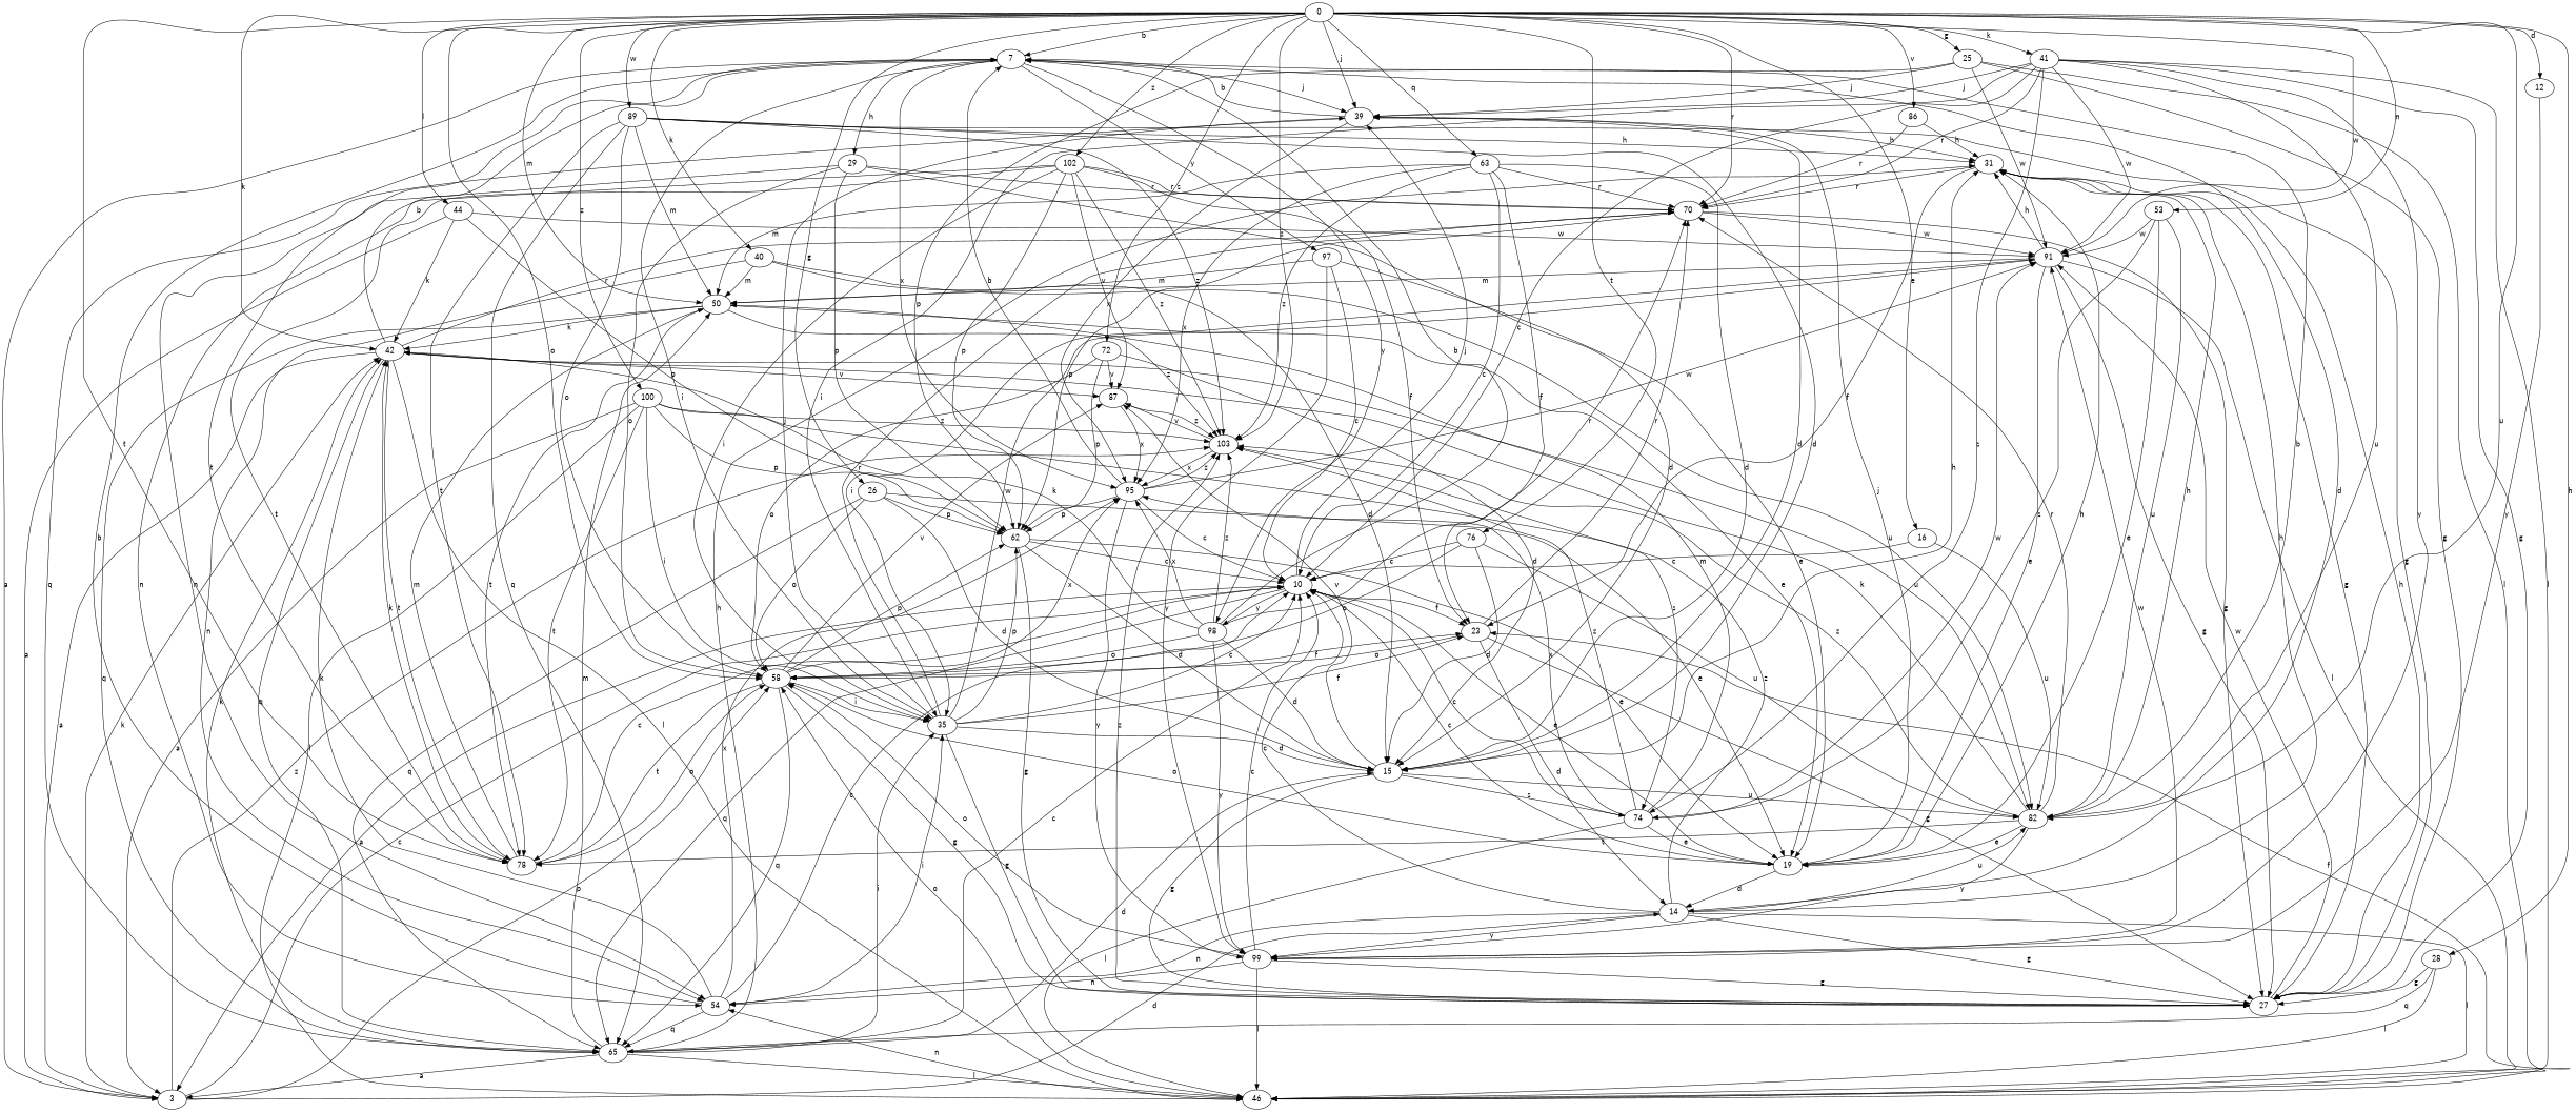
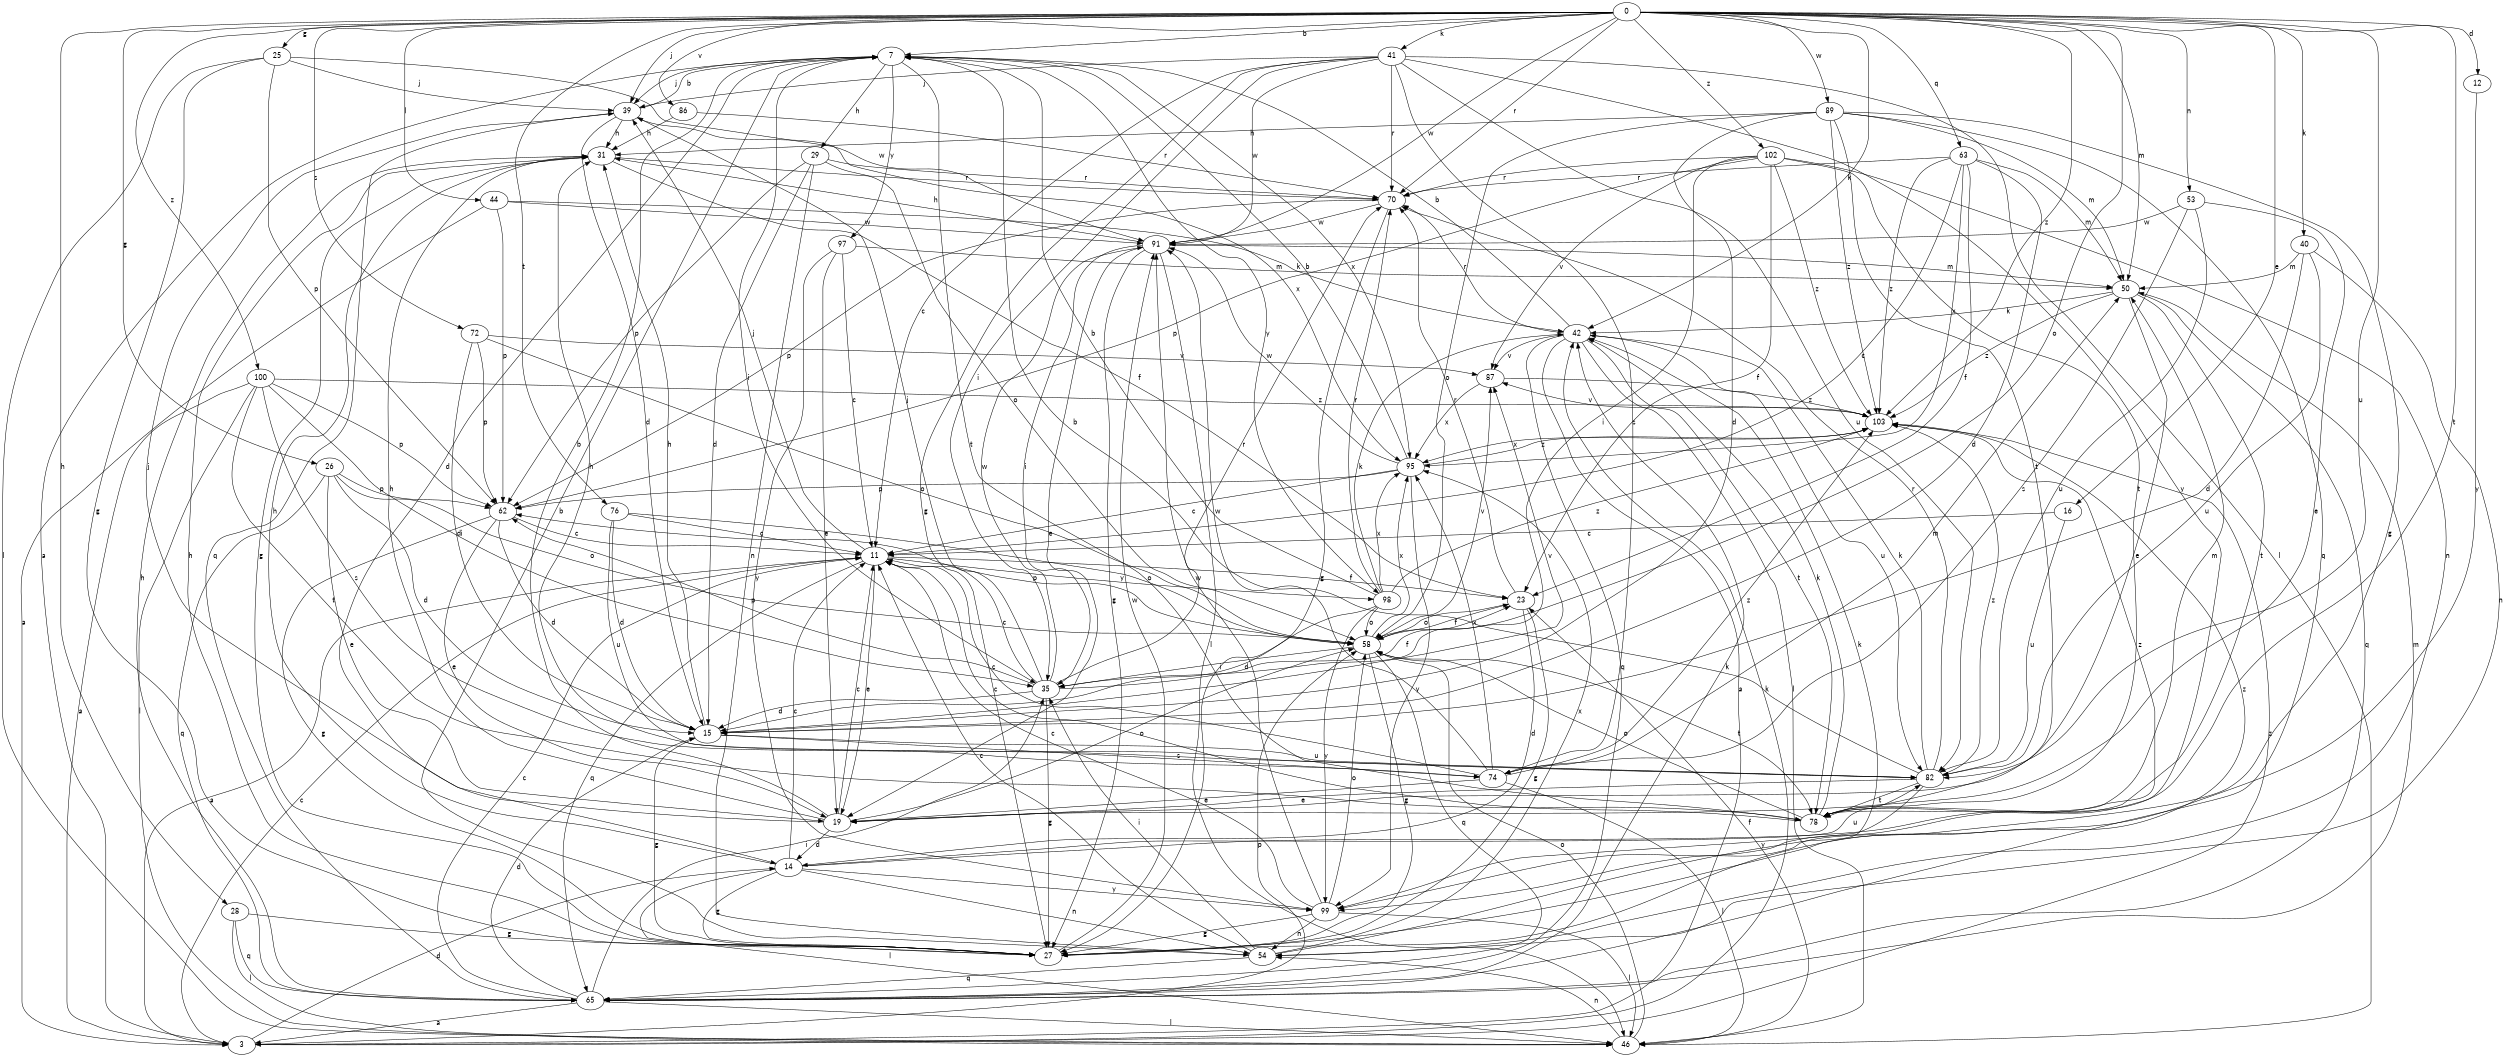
  strict digraph {
    fontname=Lato
    node [fontname=Lato]
    edge [fontname=Lato]
    0
    7
    12
    16
    25
    26
    28
    39
    40
    41
    42
    44
    50
    53
    58
    63
    70
    72
    76
    78
    82
    86
    89
    91
    100
    102
    103
    3
    14
    29
    35
    95
    97
    98
    99
-   11 [label=10]
+   11
    62
    27
    46
    19
    65
    15
    31
    54
    74
    87
    23
    0 -> 7 [label=b]
    0 -> 12 [label=d]
    0 -> 16 [label=e]
    0 -> 25 [label=g]
    0 -> 26 [label=g]
    0 -> 28 [label=h]
    0 -> 39 [label=j]
    0 -> 40 [label=k]
    0 -> 41 [label=k]
    0 -> 42 [label=k]
    0 -> 44 [label=l]
    0 -> 50 [label=m]
    0 -> 53 [label=n]
    0 -> 58 [label=o]
    0 -> 63 [label=q]
    0 -> 70 [label=r]
    0 -> 72 [label=s]
    0 -> 76 [label=t]
    0 -> 78 [label=t]
    0 -> 82 [label=u]
    0 -> 86 [label=v]
    0 -> 89 [label=w]
    0 -> 91 [label=w]
    0 -> 100 [label=z]
    0 -> 102 [label=z]
    0 -> 103 [label=z]
    7 -> 39 [label=j]
    7 -> 78 [label=t]
    7 -> 3 [label=a]
    7 -> 14 [label=d]
    7 -> 29 [label=h]
    7 -> 35 [label=i]
    7 -> 95 [label=x]
    7 -> 97 [label=y]
    7 -> 98 [label=y]
    12 -> 99 [label=y]
    16 -> 82 [label=u]
    16 -> 11 [label=c]
    25 -> 39 [label=j]
    25 -> 91 [label=w]
    25 -> 62 [label=p]
    25 -> 27 [label=g]
    25 -> 46 [label=l]
    26 -> 58 [label=o]
    26 -> 62 [label=p]
    26 -> 19 [label=e]
    26 -> 65 [label=q]
    26 -> 15 [label=d]
    28 -> 27 [label=g]
    28 -> 46 [label=l]
    28 -> 65 [label=q]
    39 -> 7 [label=b]
    39 -> 95 [label=x]
    39 -> 65 [label=q]
    39 -> 15 [label=d]
    39 -> 31 [label=h]
    40 -> 50 [label=m]
    40 -> 82 [label=u]
    40 -> 15 [label=d]
    40 -> 54 [label=n]
    41 -> 39 [label=j]
    41 -> 70 [label=r]
    41 -> 82 [label=u]
    41 -> 91 [label=w]
    41 -> 35 [label=i]
    41 -> 99 [label=y]
    41 -> 11 [label=c]
    41 -> 27 [label=g]
    41 -> 46 [label=l]
    41 -> 74 [label=s]
    42 -> 7 [label=b]
    42 -> 70 [label=r]
    42 -> 78 [label=t]
    42 -> 82 [label=u]
    42 -> 3 [label=a]
    42 -> 46 [label=l]
    42 -> 65 [label=q]
    42 -> 87 [label=v]
    44 -> 42 [label=k]
    44 -> 91 [label=w]
    44 -> 3 [label=a]
    44 -> 62 [label=p]
    50 -> 42 [label=k]
    50 -> 78 [label=t]
    50 -> 103 [label=z]
    50 -> 19 [label=e]
    50 -> 65 [label=q]
    53 -> 82 [label=u]
    53 -> 91 [label=w]
    53 -> 19 [label=e]
    53 -> 74 [label=s]
    58 -> 78 [label=t]
    58 -> 35 [label=i]
    58 -> 95 [label=x]
    58 -> 62 [label=p]
    58 -> 27 [label=g]
    58 -> 65 [label=q]
    58 -> 87 [label=v]
    58 -> 23 [label=f]
    63 -> 50 [label=m]
    63 -> 70 [label=r]
    63 -> 103 [label=z]
    63 -> 95 [label=x]
    63 -> 11 [label=c]
    63 -> 15 [label=d]
    63 -> 23 [label=f]
    70 -> 91 [label=w]
    70 -> 62 [label=p]
    70 -> 27 [label=g]
    72 -> 58 [label=o]
    72 -> 62 [label=p]
    72 -> 15 [label=d]
    72 -> 87 [label=v]
    76 -> 58 [label=o]
    76 -> 82 [label=u]
    76 -> 11 [label=c]
    76 -> 15 [label=d]
    78 -> 42 [label=k]
    78 -> 50 [label=m]
    78 -> 58 [label=o]
    78 -> 11 [label=c]
    82 -> 7 [label=b]
    82 -> 42 [label=k]
    82 -> 70 [label=r]
    82 -> 78 [label=t]
    82 -> 103 [label=z]
    82 -> 99 [label=y]
    82 -> 19 [label=e]
    82 -> 31 [label=h]
    86 -> 70 [label=r]
    86 -> 31 [label=h]
    89 -> 50 [label=m]
    89 -> 58 [label=o]
    89 -> 78 [label=t]
    89 -> 103 [label=z]
    89 -> 27 [label=g]
    89 -> 65 [label=q]
    89 -> 15 [label=d]
    89 -> 31 [label=h]
    91 -> 50 [label=m]
    91 -> 35 [label=i]
    91 -> 27 [label=g]
    91 -> 46 [label=l]
    91 -> 19 [label=e]
    91 -> 31 [label=h]
    100 -> 78 [label=t]
    100 -> 103 [label=z]
    100 -> 3 [label=a]
    100 -> 35 [label=i]
    100 -> 62 [label=p]
    100 -> 46 [label=l]
    100 -> 74 [label=s]
    102 -> 70 [label=r]
    102 -> 78 [label=t]
    102 -> 103 [label=z]
    102 -> 35 [label=i]
    102 -> 62 [label=p]
    102 -> 54 [label=n]
    102 -> 87 [label=v]
    102 -> 23 [label=f]
    103 -> 95 [label=x]
    103 -> 87 [label=v]
    3 -> 42 [label=k]
    3 -> 58 [label=p]
    3 -> 103 [label=z]
    3 -> 14 [label=d]
    3 -> 11 [label=c]
    14 -> 82 [label=u]
    14 -> 103 [label=z]
    14 -> 99 [label=y]
    14 -> 11 [label=c]
    14 -> 27 [label=g]
    14 -> 46 [label=l]
    14 -> 31 [label=h]
    14 -> 54 [label=n]
    29 -> 58 [label=o]
    29 -> 70 [label=r]
    29 -> 62 [label=p]
    29 -> 15 [label=d]
    29 -> 54 [label=n]
    35 -> 39 [label=j]
    35 -> 70 [label=r]
    35 -> 91 [label=w]
    35 -> 11 [label=c]
    35 -> 62 [label=p]
    35 -> 27 [label=g]
    35 -> 15 [label=d]
    35 -> 23 [label=f]
    95 -> 7 [label=b]
    95 -> 91 [label=w]
    95 -> 103 [label=z]
    95 -> 99 [label=y]
    95 -> 11 [label=c]
    95 -> 62 [label=p]
    97 -> 50 [label=m]
    97 -> 99 [label=y]
    97 -> 11 [label=c]
    97 -> 19 [label=e]
    98 -> 7 [label=b]
    98 -> 42 [label=k]
    98 -> 58 [label=o]
    98 -> 70 [label=r]
    98 -> 103 [label=z]
    98 -> 95 [label=x]
    98 -> 99 [label=y]
    98 -> 15 [label=d]
    99 -> 58 [label=o]
    99 -> 91 [label=w]
    99 -> 11 [label=c]
    99 -> 27 [label=g]
    99 -> 46 [label=l]
    99 -> 54 [label=n]
    11 -> 39 [label=j]
    11 -> 3 [label=a]
    11 -> 98 [label=y]
    11 -> 19 [label=e]
    11 -> 65 [label=q]
    11 -> 23 [label=f]
    62 -> 11 [label=c]
    62 -> 27 [label=g]
    62 -> 19 [label=e]
    62 -> 15 [label=d]
    27 -> 91 [label=w]
    27 -> 103 [label=z]
    27 -> 31 [label=h]
    46 -> 58 [label=o]
    46 -> 54 [label=n]
    46 -> 23 [label=f]
+   19 -> 7 [label=b]
    19 -> 39 [label=j]
    19 -> 58 [label=o]
    19 -> 14 [label=d]
    19 -> 11 [label=c]
    19 -> 31 [label=h]
    65 -> 42 [label=k]
    65 -> 50 [label=m]
    65 -> 3 [label=a]
    65 -> 35 [label=i]
    65 -> 11 [label=c]
    65 -> 46 [label=l]
    65 -> 15 [label=d]
    65 -> 31 [label=h]
    15 -> 82 [label=u]
    15 -> 27 [label=g]
    15 -> 31 [label=h]
    15 -> 74 [label=s]
    15 -> 87 [label=v]
    31 -> 70 [label=r]
    31 -> 27 [label=g]
    31 -> 23 [label=f]
    54 -> 7 [label=b]
    54 -> 42 [label=k]
    54 -> 35 [label=i]
    54 -> 95 [label=x]
    54 -> 11 [label=c]
    54 -> 65 [label=q]
    74 -> 50 [label=m]
    74 -> 91 [label=w]
    74 -> 103 [label=z]
    74 -> 95 [label=x]
    74 -> 11 [label=c]
    74 -> 46 [label=l]
    74 -> 19 [label=e]
    87 -> 103 [label=z]
    87 -> 95 [label=x]
    23 -> 58 [label=o]
    23 -> 70 [label=r]
    23 -> 14 [label=d]
    23 -> 27 [label=g]
  }
